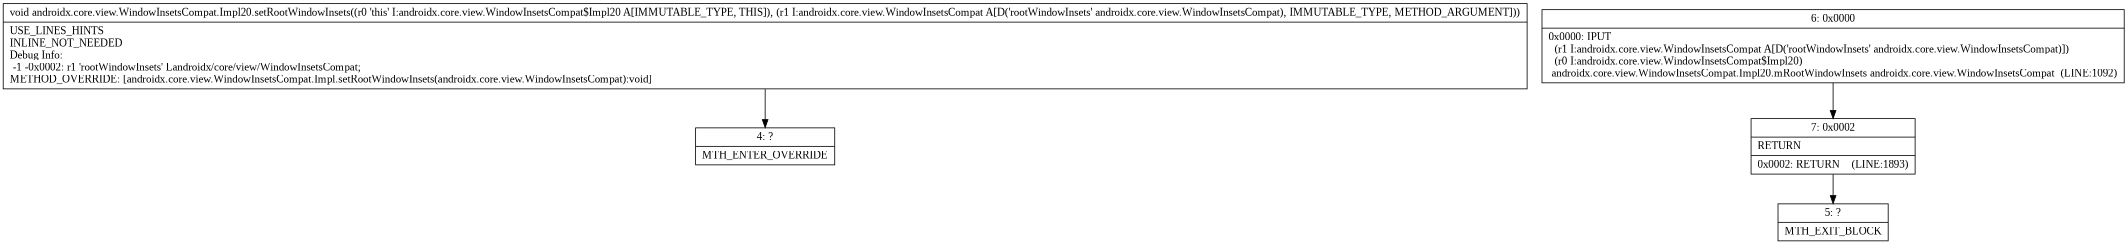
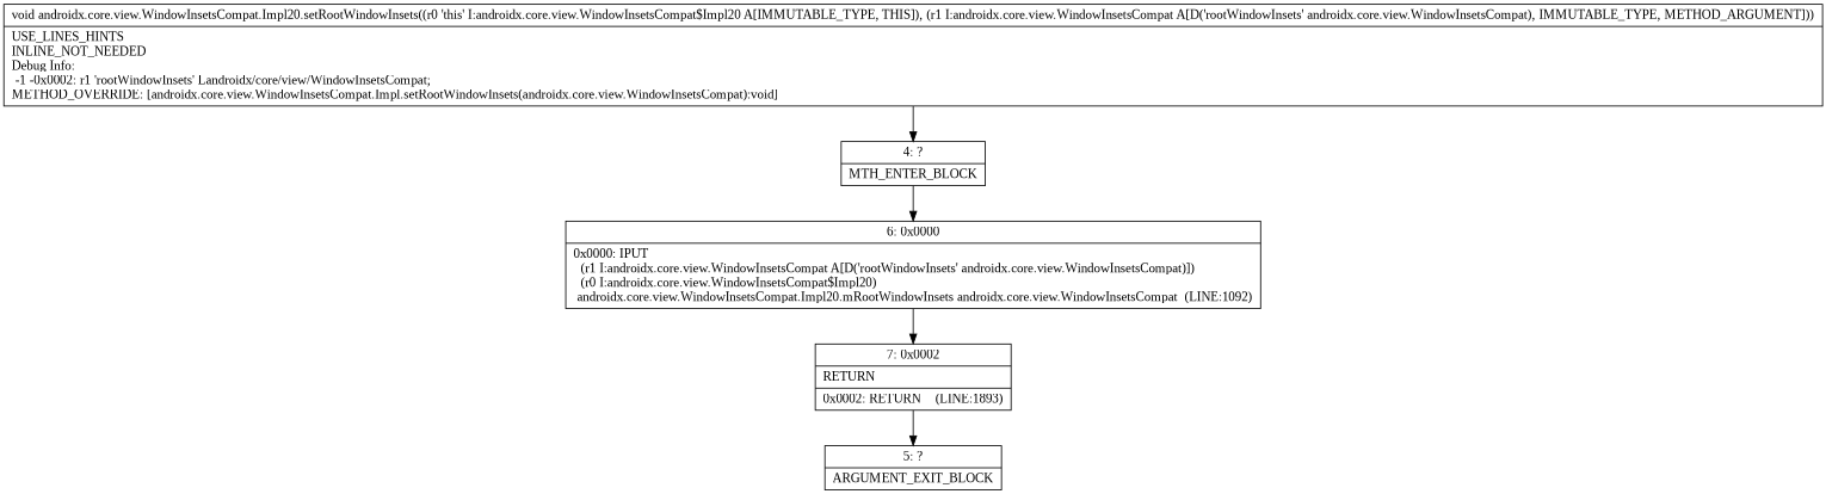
  digraph {
    fontname="Liberation Serif"
    node [fontname="Liberation Serif" shape=record]
    edge [fontname="Liberation Serif"]
-   n1 [label="{4\:\ ?|MTH_ENTER_OVERRIDE\l}"]
+   n1 [label="{4\:\ ?|MTH_ENTER_BLOCK\l}"]
    n2 [label="{6\:\ 0x0000|0x0000: IPUT  \l  (r1 I:androidx.core.view.WindowInsetsCompat A[D('rootWindowInsets' androidx.core.view.WindowInsetsCompat)])\l  (r0 I:androidx.core.view.WindowInsetsCompat$Impl20)\l androidx.core.view.WindowInsetsCompat.Impl20.mRootWindowInsets androidx.core.view.WindowInsetsCompat  (LINE:1092)\l}"]
    n3 [label="{7\:\ 0x0002|RETURN\l|0x0002: RETURN    (LINE:1893)\l}"]
-   n4 [label="{5\:\ ?|MTH_EXIT_BLOCK\l}"]
+   n4 [label="{5\:\ ?|ARGUMENT_EXIT_BLOCK\l}"]
    n5 [label="{void androidx.core.view.WindowInsetsCompat.Impl20.setRootWindowInsets((r0 'this' I:androidx.core.view.WindowInsetsCompat$Impl20 A[IMMUTABLE_TYPE, THIS]), (r1 I:androidx.core.view.WindowInsetsCompat A[D('rootWindowInsets' androidx.core.view.WindowInsetsCompat), IMMUTABLE_TYPE, METHOD_ARGUMENT]))  | USE_LINES_HINTS\lINLINE_NOT_NEEDED\lDebug Info:\l  \-1 \-0x0002: r1 'rootWindowInsets' Landroidx\/core\/view\/WindowInsetsCompat;\lMETHOD_OVERRIDE: [androidx.core.view.WindowInsetsCompat.Impl.setRootWindowInsets(androidx.core.view.WindowInsetsCompat):void]\l}"]
+   n1 -> n2
    n2 -> n3
    n3 -> n4
    n5 -> n1
  }
